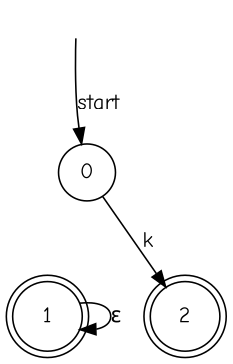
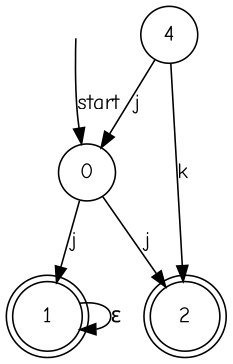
  digraph {
    fontname="Comic Neue"
    rankdir=TB
    node [fontname="Comic Neue" shape=circle]
    edge [fontname="Comic Neue"]
    __start [shape=point style=invis]
    0
    1 [shape=doublecircle]
    2 [shape=doublecircle]
+   4
    __start -> 0 [label=start]
-   0 -> 2 [label=k]
+   0 -> 1 [label=j]
+   0 -> 2 [label=j]
    1 -> 1 [label="&epsilon;"]
+   4 -> 0 [label=j]
+   4 -> 2 [label=k]
  }
